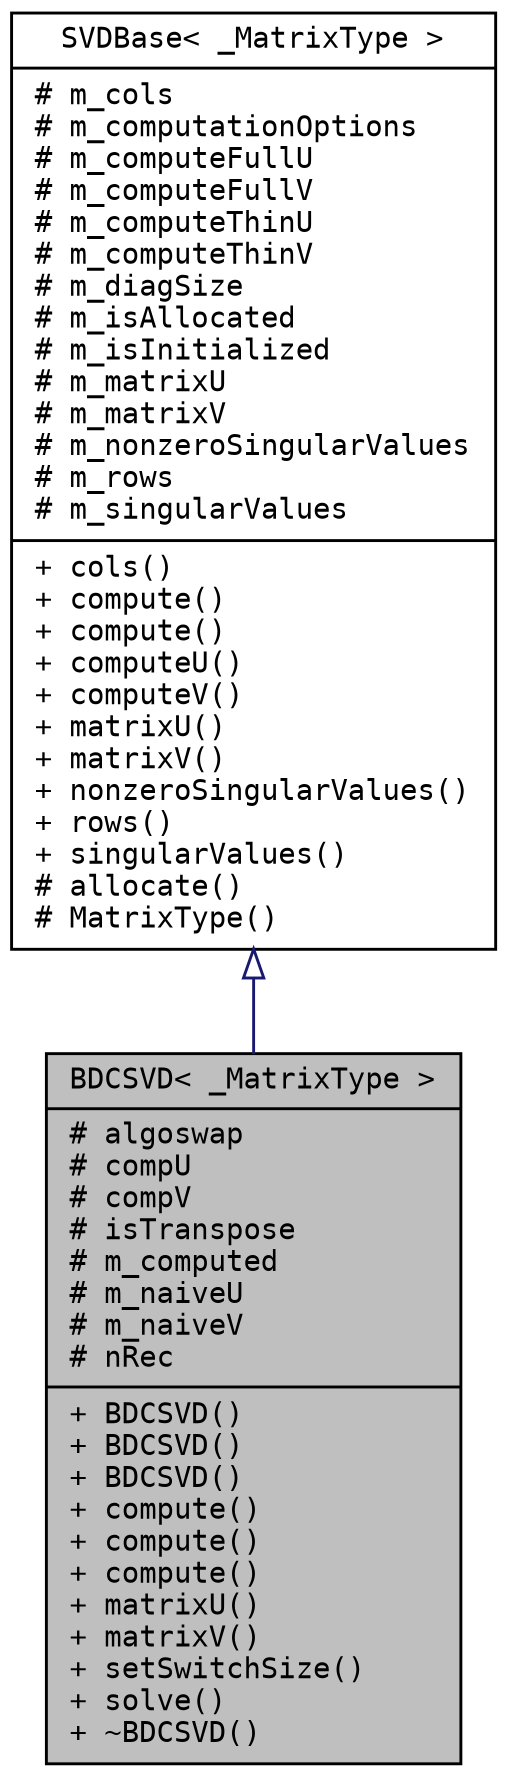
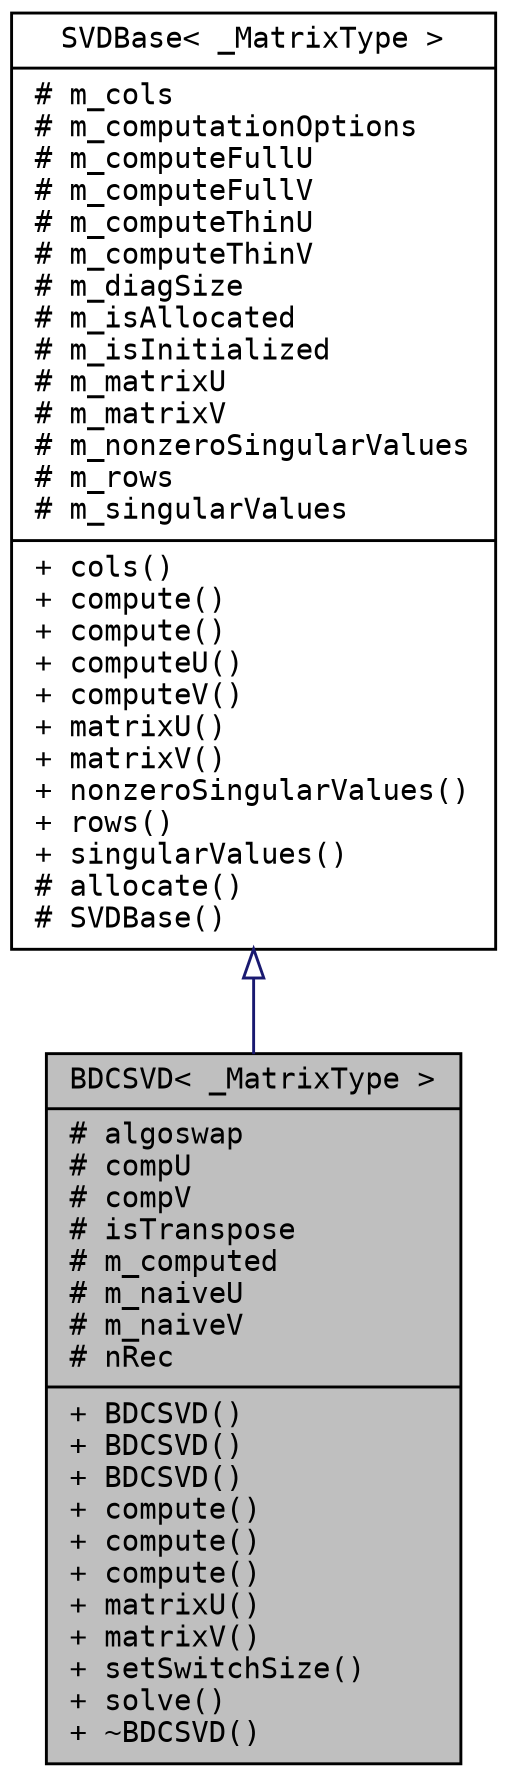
  digraph {
    fontname="DejaVu Sans Mono"
    node [color=black fontname="DejaVu Sans Mono" fontsize=10 shape=record style=filled]
    n1 [fillcolor=grey75 fontcolor=black height=0.2 label="{BDCSVD\< _MatrixType \>\n|# algoswap\l# compU\l# compV\l# isTranspose\l# m_computed\l# m_naiveU\l# m_naiveV\l# nRec\l|+ BDCSVD()\l+ BDCSVD()\l+ BDCSVD()\l+ compute()\l+ compute()\l+ compute()\l+ matrixU()\l+ matrixV()\l+ setSwitchSize()\l+ solve()\l+ ~BDCSVD()\l}" width=0.4]
-   n2 [fillcolor=white height=0.2 label="{SVDBase\< _MatrixType \>\n|# m_cols\l# m_computationOptions\l# m_computeFullU\l# m_computeFullV\l# m_computeThinU\l# m_computeThinV\l# m_diagSize\l# m_isAllocated\l# m_isInitialized\l# m_matrixU\l# m_matrixV\l# m_nonzeroSingularValues\l# m_rows\l# m_singularValues\l|+ cols()\l+ compute()\l+ compute()\l+ computeU()\l+ computeV()\l+ matrixU()\l+ matrixV()\l+ nonzeroSingularValues()\l+ rows()\l+ singularValues()\l# allocate()\l# MatrixType()\l}" width=0.4]
+   n2 [fillcolor=white height=0.2 label="{SVDBase\< _MatrixType \>\n|# m_cols\l# m_computationOptions\l# m_computeFullU\l# m_computeFullV\l# m_computeThinU\l# m_computeThinV\l# m_diagSize\l# m_isAllocated\l# m_isInitialized\l# m_matrixU\l# m_matrixV\l# m_nonzeroSingularValues\l# m_rows\l# m_singularValues\l|+ cols()\l+ compute()\l+ compute()\l+ computeU()\l+ computeV()\l+ matrixU()\l+ matrixV()\l+ nonzeroSingularValues()\l+ rows()\l+ singularValues()\l# allocate()\l# SVDBase()\l}" width=0.4]
    n2 -> n1 [arrowtail=onormal color=midnightblue dir=back fontname="DejaVu Sans Mono" fontsize=10 labelfontname=FreeSans labelfontsize=10 style=solid]
  }
